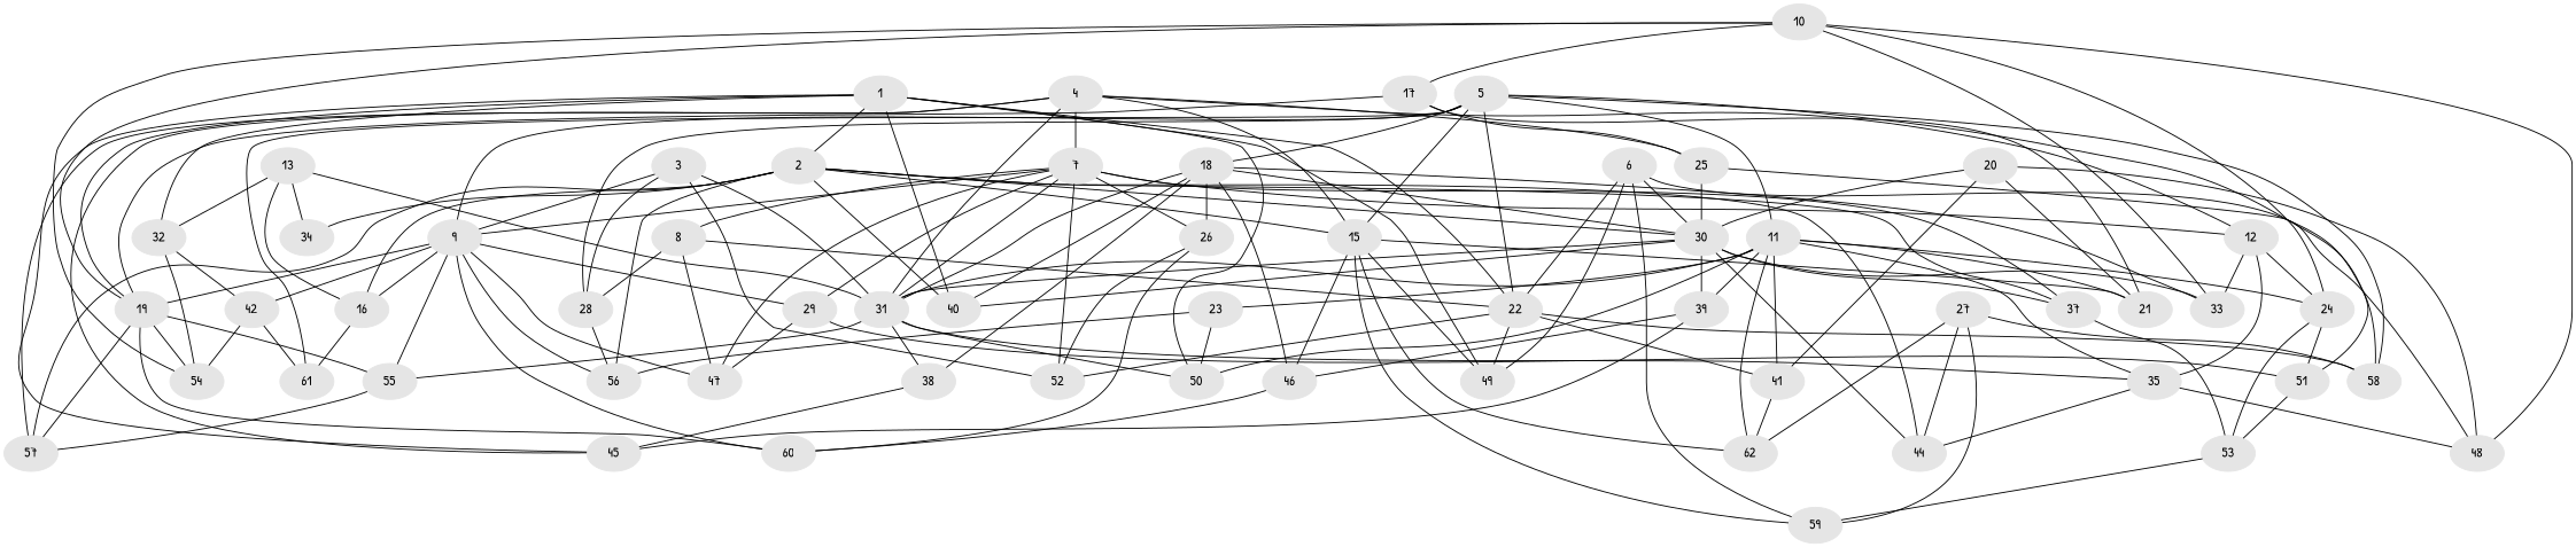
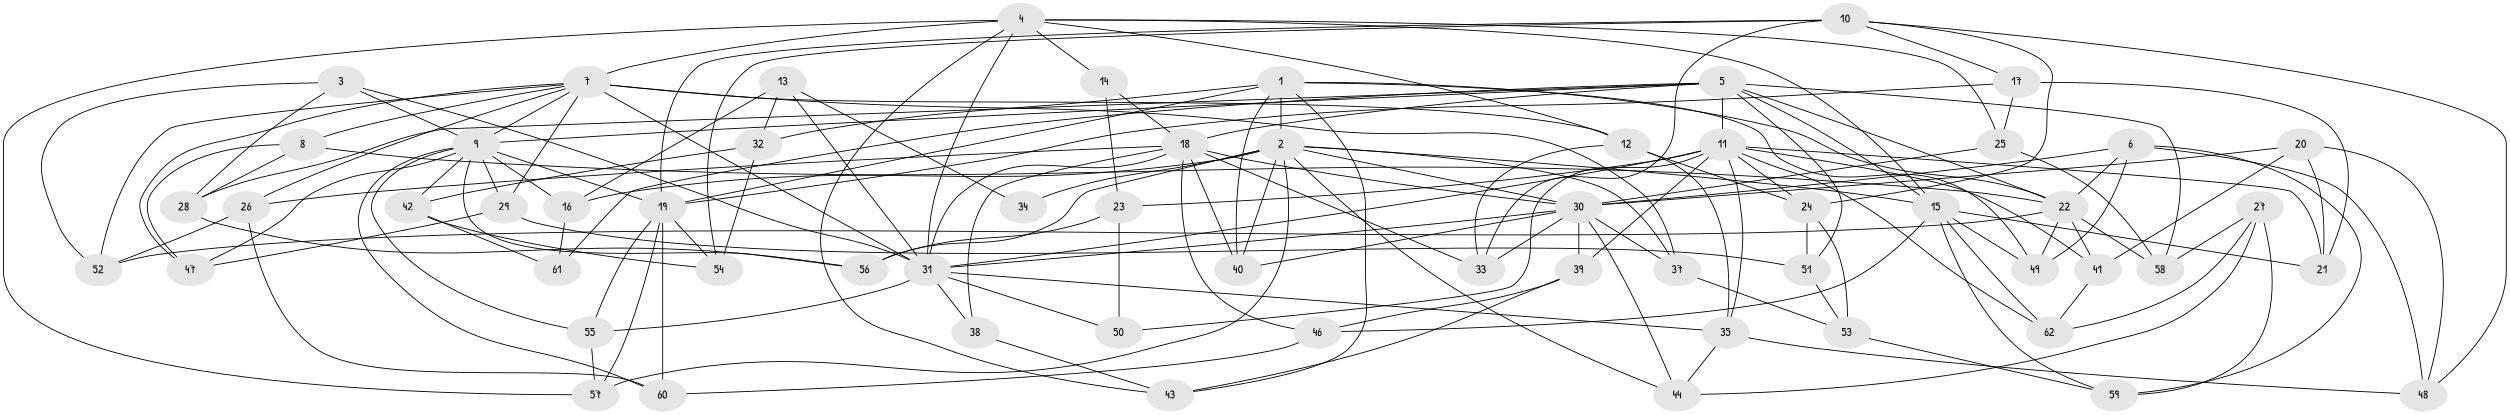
  graph {
    fontname="Patrick Hand"
    node [color=gray90 fontname="Patrick Hand" style=filled]
    edge [fontname="Patrick Hand" weight=1.0]
    1
    2
    19
    22
    32
    40
-   43 [label=45]
+   43
    49
    50
    15
    16
    30
    34
    37
    44
    56
    57
    55
    60
    54
    52
    58
    41
    42
    59
    21
    62
    46
    61
    31
    33
    39
    53
    3
    9
    28
    29
    47
    35
    38
    4
    7
    12
+   14
    25
    8
    26
    24
    18
    23
    5
    11
    51
    6
    48
    10
    17
    13
    20
    27
    1 -- 2
    1 -- 19
    1 -- 22
    1 -- 32
    1 -- 40
    1 -- 43
    1 -- 49
-   1 -- 50
    2 -- 40
    2 -- 15
    2 -- 16
    2 -- 30
    2 -- 34 [weight=3.0]
    2 -- 37
    2 -- 44
    2 -- 56
    2 -- 57
    19 -- 57
    19 -- 55
    19 -- 60
    19 -- 54
    22 -- 49
    22 -- 52
    22 -- 58
    22 -- 41
    32 -- 54
    32 -- 42
    15 -- 49
    15 -- 59
    15 -- 21
    15 -- 62
    15 -- 46
    16 -- 61
    30 -- 40
    30 -- 37
    30 -- 44
    30 -- 31
    30 -- 33
    30 -- 39
    37 -- 53
    55 -- 57
    41 -- 62
    42 -- 54
    42 -- 61
    46 -- 60
    31 -- 50
    31 -- 55
    31 -- 35
    31 -- 38
    39 -- 43
    39 -- 46
    53 -- 59
    3 -- 52
    3 -- 31
    3 -- 9
    3 -- 28
    9 -- 19 [weight=2.0]
    9 -- 16
    9 -- 56
    9 -- 55
    9 -- 60
    9 -- 42
    9 -- 29
    9 -- 47
    28 -- 56
    29 -- 47
    29 -- 51
    35 -- 44
    35 -- 48
    38 -- 43
    4 -- 43
    4 -- 15 [weight=3.0]
    4 -- 57
    4 -- 31 [weight=2.0]
    4 -- 7 [weight=2.0]
    4 -- 12
+   4 -- 14
    4 -- 25
    7 -- 37
    7 -- 52
    7 -- 31
    7 -- 9
    7 -- 29
    7 -- 47
    7 -- 12 [weight=2.0]
    7 -- 8
    7 -- 26
    12 -- 33
    12 -- 35 [weight=5.0]
    12 -- 24
+   14 -- 18
+   14 -- 23
    25 -- 30
    25 -- 58
    8 -- 22
    8 -- 28
    8 -- 47
    26 -- 60
    26 -- 52
    24 -- 53
    24 -- 51
    18 -- 40
    18 -- 30 [weight=2.0]
    18 -- 46
    18 -- 31
    18 -- 33
    18 -- 38 [weight=2.0]
    18 -- 26
    23 -- 50
    23 -- 56
    5 -- 22
    5 -- 15
    5 -- 58
    5 -- 61 [weight=2.0]
    5 -- 9
    5 -- 28
    5 -- 18 [weight=2.0]
    5 -- 11
    5 -- 51
    11 -- 50
    11 -- 41
    11 -- 21
    11 -- 62
    11 -- 31
    11 -- 39
    11 -- 35
    11 -- 24
    11 -- 23
    51 -- 53
    6 -- 22
    6 -- 49
    6 -- 30
    6 -- 59
    6 -- 48
    10 -- 19 [weight=2.0]
    10 -- 54
    10 -- 33
    10 -- 24 [weight=2.0]
    10 -- 48
    10 -- 17
    17 -- 19
    17 -- 21
    17 -- 25
    13 -- 32
    13 -- 16
    13 -- 34
    13 -- 31
    20 -- 30
    20 -- 41
    20 -- 21
    20 -- 48
    27 -- 44
    27 -- 58
    27 -- 59
    27 -- 62
  }
